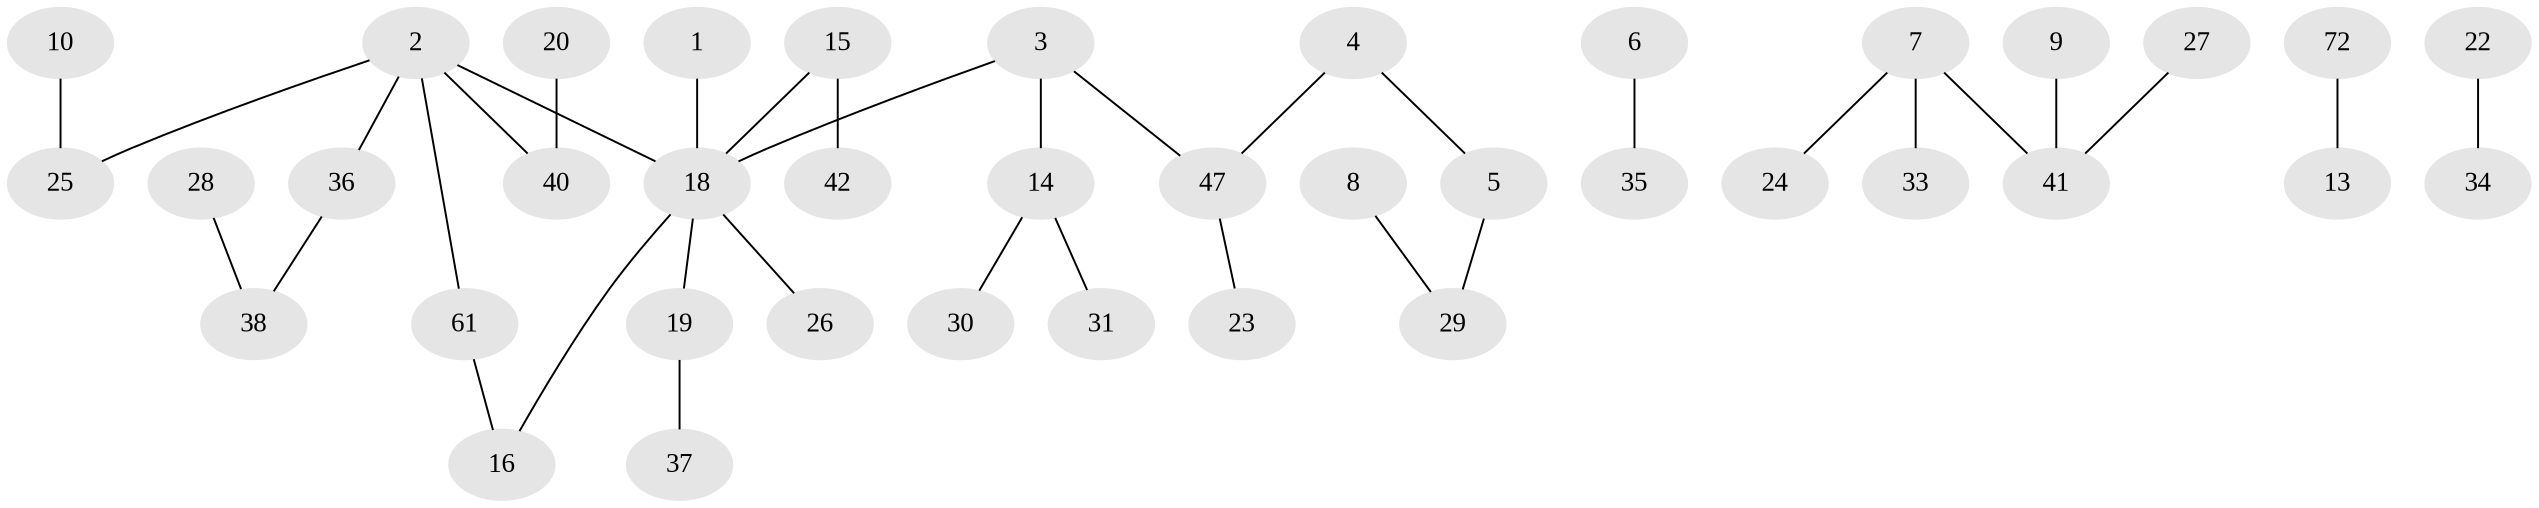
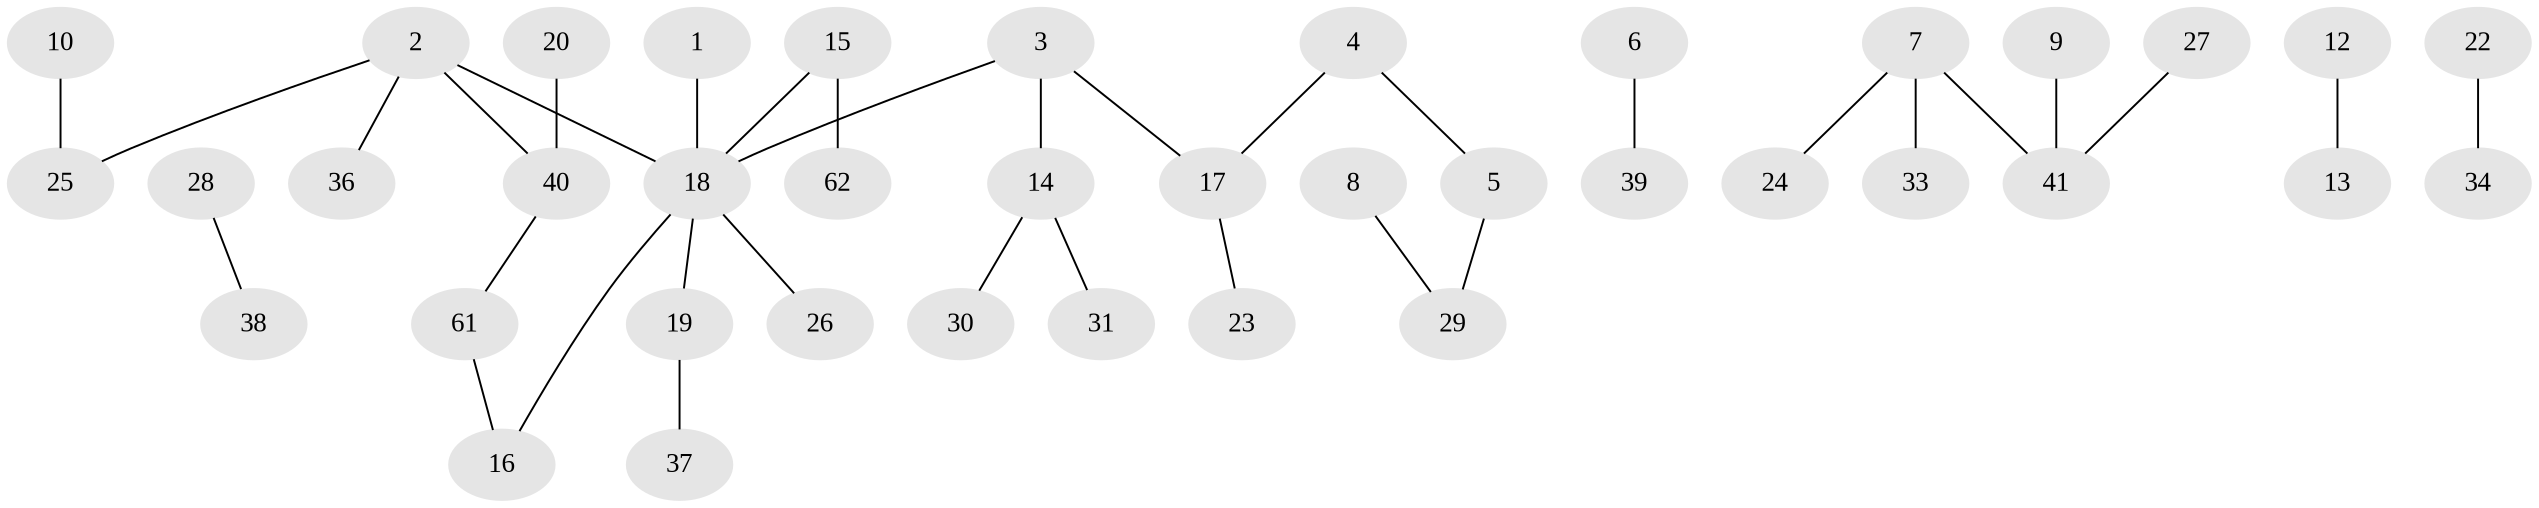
  graph {
    fontname="Liberation Serif"
    node [color=gray90 fontname="Liberation Serif" style=filled]
    edge [fontname="Liberation Serif" weight=1.0]
    1
    18
    19
    16
    26
    2
    n7 [label=61]
    25
    36
    40
    38
    3
    14
-   17 [label=47]
+   17
    30
    31
    23
    4
    5
    29
    6
-   35
+   35 [label=39]
    37
    7
    24
    33
    41
    8
    9
    10
-   12 [label=72]
+   12
    13
    15
-   42
+   42 [label=62]
    20
    22
    34
    27
    28
    1 -- 18
    18 -- 19
    18 -- 16
    18 -- 26
    19 -- 37
    2 -- 18
-   2 -- n7
+   40 -- n7
    2 -- 25
    2 -- 36
    2 -- 40
    n7 -- 16
-   36 -- 38
    3 -- 18
    3 -- 14
    3 -- 17
    14 -- 30
    14 -- 31
    17 -- 23
    4 -- 17
    4 -- 5
    5 -- 29
    6 -- 35
    7 -- 24
    7 -- 33
    7 -- 41
    8 -- 29
    9 -- 41
    10 -- 25
    12 -- 13
    15 -- 18
    15 -- 42
    20 -- 40
    22 -- 34
    27 -- 41
    28 -- 38
  }
